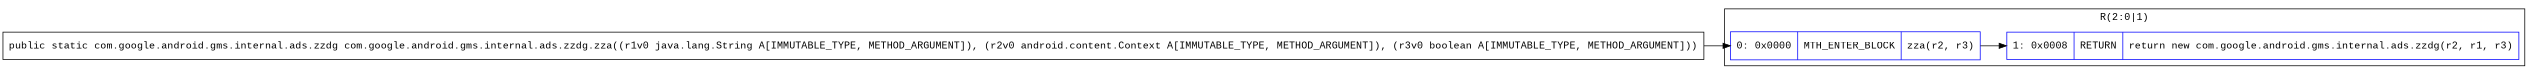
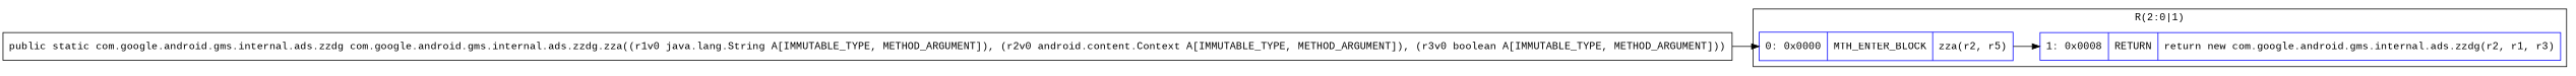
  digraph {
    rankdir=LR
    fontname="Liberation Mono"
    node [color=blue shape=record fontname="Liberation Mono"]
    edge [fontname="Liberation Mono"]
-   n1 [label="{0\:\ 0x0000|MTH_ENTER_BLOCK\l|zza(r2, r3)\l}"]
+   n1 [label="{0\:\ 0x0000|MTH_ENTER_BLOCK\l|zza(r2, r5)\l}"]
    n2 [label="{1\:\ 0x0008|RETURN\l|return new com.google.android.gms.internal.ads.zzdg(r2, r1, r3)\l}"]
    n3 [label="{public static com.google.android.gms.internal.ads.zzdg com.google.android.gms.internal.ads.zzdg.zza((r1v0 java.lang.String A[IMMUTABLE_TYPE, METHOD_ARGUMENT]), (r2v0 android.content.Context A[IMMUTABLE_TYPE, METHOD_ARGUMENT]), (r3v0 boolean A[IMMUTABLE_TYPE, METHOD_ARGUMENT])) }" color=""]
    subgraph cluster_1 {
      label="R(2:0|1)"
      n1
      n2
    }
    n1 -> n2
    n3 -> n1
  }
